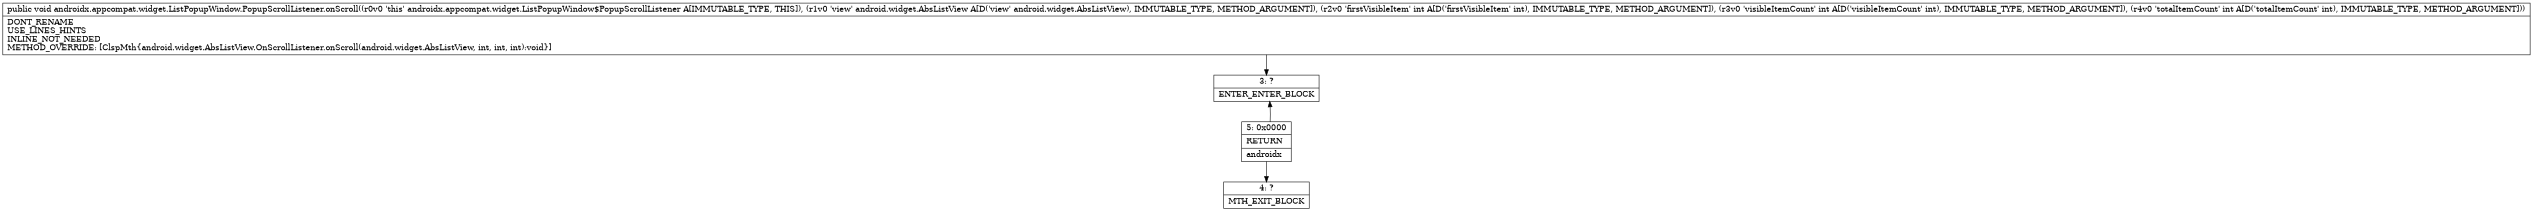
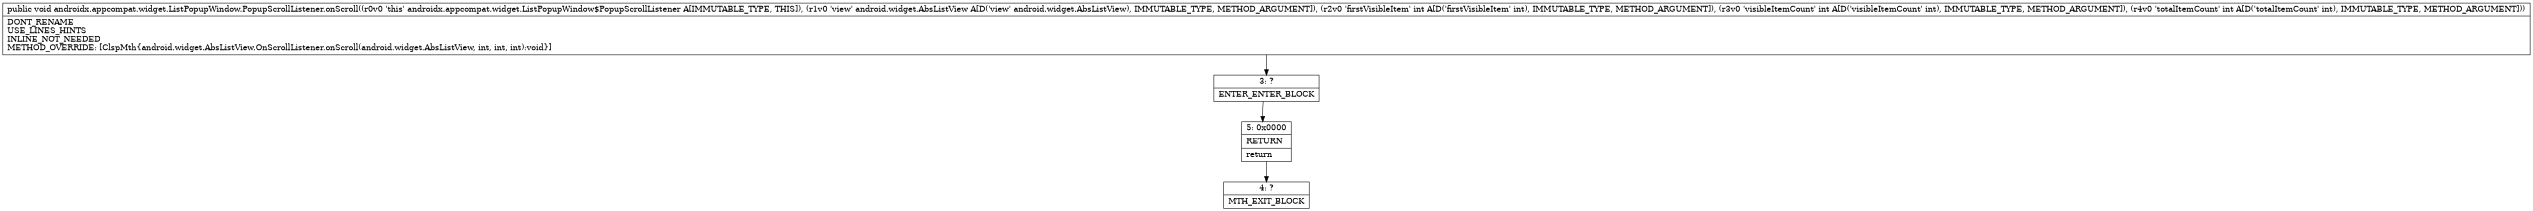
  digraph {
    node [shape=record]
    n1 [label="{3\:\ ?|ENTER_ENTER_BLOCK\l}"]
-   n2 [label="{5\:\ 0x0000|RETURN\l|androidx\l}"]
+   n2 [label="{5\:\ 0x0000|RETURN\l|return\l}"]
    n3 [label="{4\:\ ?|MTH_EXIT_BLOCK\l}"]
    n4 [label="{public void androidx.appcompat.widget.ListPopupWindow.PopupScrollListener.onScroll((r0v0 'this' androidx.appcompat.widget.ListPopupWindow$PopupScrollListener A[IMMUTABLE_TYPE, THIS]), (r1v0 'view' android.widget.AbsListView A[D('view' android.widget.AbsListView), IMMUTABLE_TYPE, METHOD_ARGUMENT]), (r2v0 'firstVisibleItem' int A[D('firstVisibleItem' int), IMMUTABLE_TYPE, METHOD_ARGUMENT]), (r3v0 'visibleItemCount' int A[D('visibleItemCount' int), IMMUTABLE_TYPE, METHOD_ARGUMENT]), (r4v0 'totalItemCount' int A[D('totalItemCount' int), IMMUTABLE_TYPE, METHOD_ARGUMENT]))  | DONT_RENAME\lUSE_LINES_HINTS\lINLINE_NOT_NEEDED\lMETHOD_OVERRIDE: [ClspMth\{android.widget.AbsListView.OnScrollListener.onScroll(android.widget.AbsListView, int, int, int):void\}]\l}"]
-   n2 -> n1
+   n1 -> n2
    n2 -> n3
    n4 -> n1
  }
